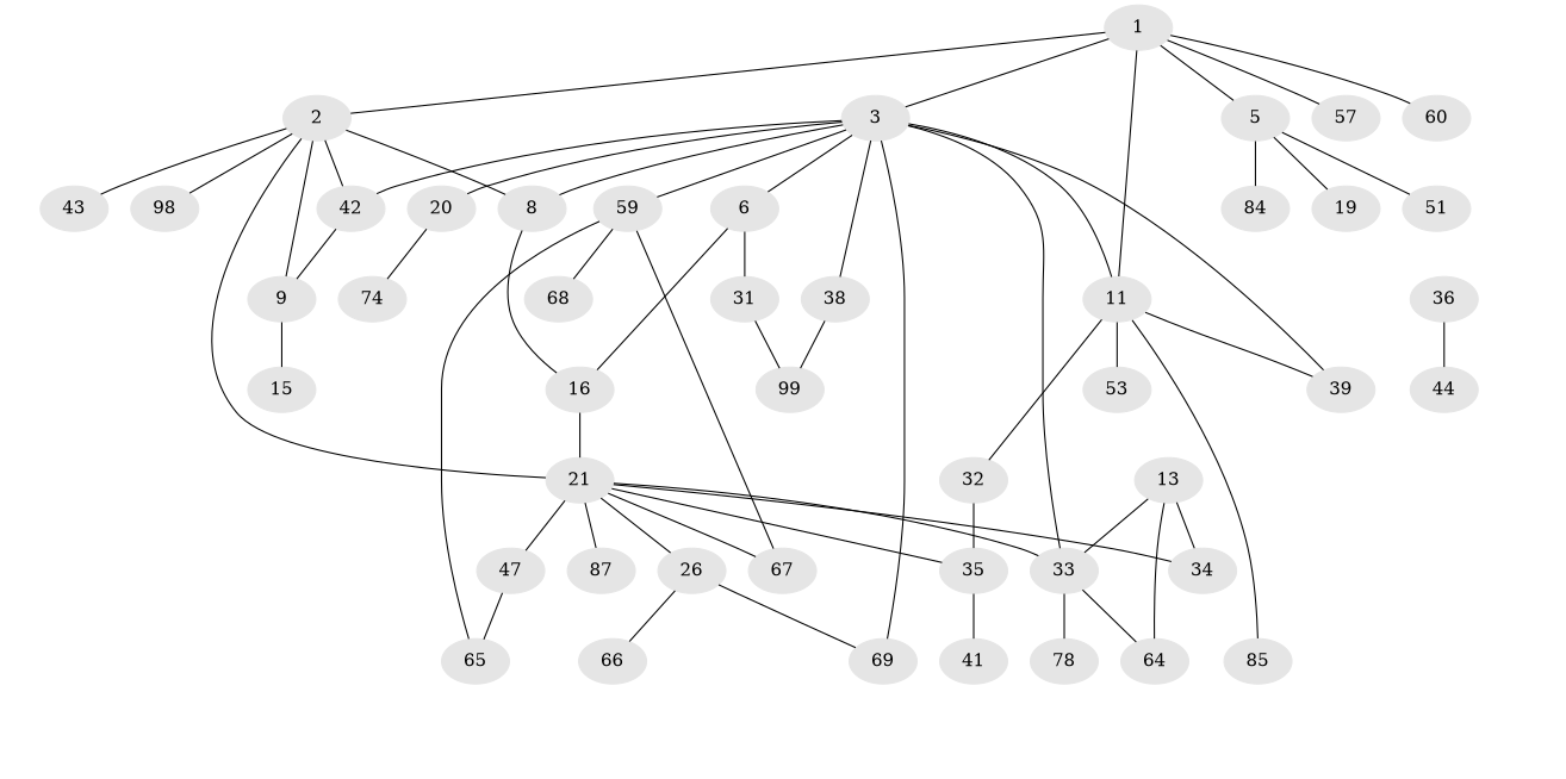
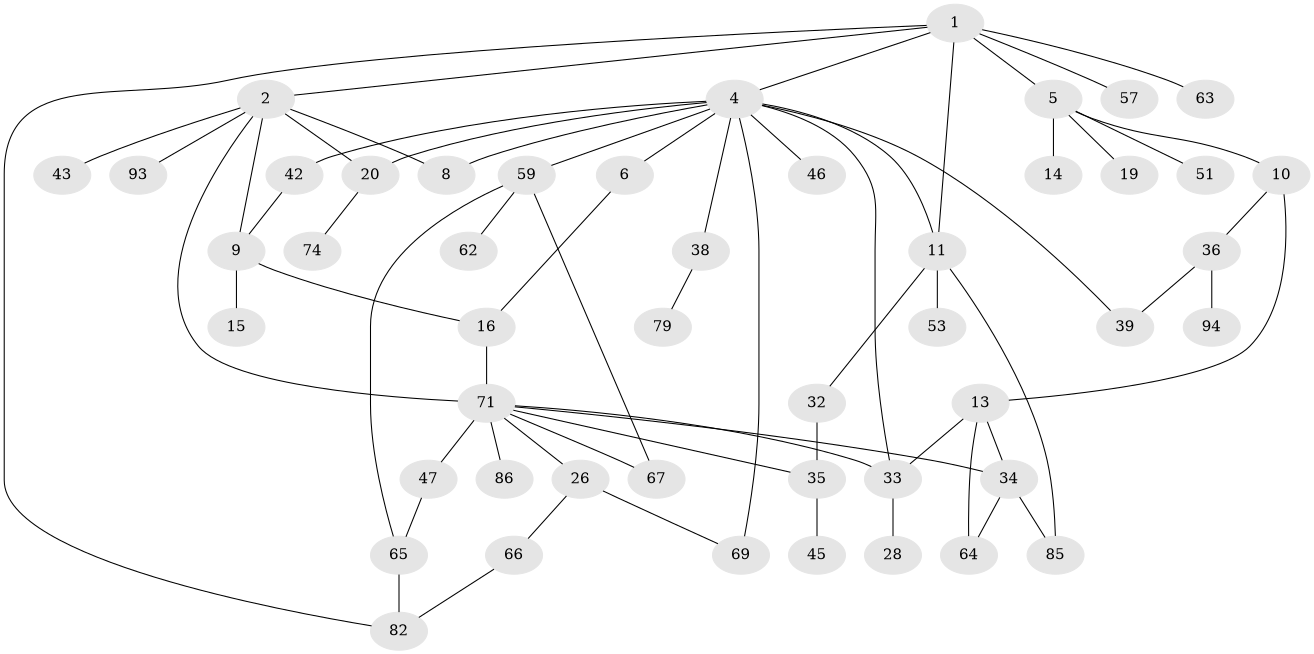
  graph {
    node [color=gray90 style=filled]
    1 [super="+18"]
    2
-   3 [super="+4"]
+   3 [super="+4" label=4]
    5
    11 [super="+29+101"]
    n6 [label=57]
-   60
+   60 [label=63]
+   82 [super="+83"]
    9 [super="+76"]
    8 [super="+98"]
    20 [super="+30"]
-   21 [super="+25+24+70+63"]
+   21 [super="+25+24+70+63" label=71]
    43
-   93 [super="+95" label=98]
+   93 [super="+95"]
    6
    33 [super="+62+58"]
    38 [super="+99"]
    39 [super="+41"]
    42
+   46
    59 [super="+84"]
    69 [super="+91"]
-   14 [label=84]
+   10 [super="+50+12"]
+   14
    19
    51
    16 [super="+22"]
    15
    32 [super="+49"]
    53 [super="+77"]
    85 [super="+90"]
    74
    34 [super="+61"]
    26 [super="+52+48"]
    35 [super="+40"]
    47 [super="+54"]
    67 [super="+88"]
-   86 [label=87]
-   31 [super="+96"]
-   78
-   79 [label=99]
+   86
+   78 [label=28]
+   79
    65
-   68
+   68 [label=62]
    13
    36 [super="+94"]
    64 [super="+73"]
-   44
+   44 [label=94]
    66
-   45 [super="+72" label=41]
+   45 [super="+72"]
    1 -- 2
    1 -- 3
    1 -- 5
    1 -- 11
    1 -- n6
    1 -- 60
+   1 -- 82
    2 -- 9
    2 -- 8
-   2 -- 42
+   2 -- 20
    2 -- 21
    2 -- 43
    2 -- 93
    3 -- 11
    3 -- 8
    3 -- 20
    3 -- 6
    3 -- 33
    3 -- 38
    3 -- 39 [weight=2]
    3 -- 42 [weight=2]
+   3 -- 46
    3 -- 59 [weight=2]
    3 -- 69 [weight=2]
+   5 -- 10
    5 -- 14
    5 -- 19
    5 -- 51
    11 -- 32
    11 -- 53
    11 -- 85
-   8 -- 16
+   9 -- 16
    9 -- 15
    20 -- 74
    21 -- 33
    21 -- 34
    21 -- 26
    21 -- 35
    21 -- 47
    21 -- 67
    21 -- 86
    6 -- 16
-   6 -- 31
    33 -- 78
    38 -- 79
    42 -- 9
    59 -- 67
    59 -- 65
    59 -- 68
+   10 -- 13
+   10 -- 36
    16 -- 21 [weight=2]
    32 -- 35
-   33 -- 64
+   34 -- 85
+   34 -- 64
    26 -- 69
    26 -- 66
    35 -- 45
    47 -- 65
-   31 -- 79
+   65 -- 82
    13 -- 33
    13 -- 34
    13 -- 64
-   11 -- 39
+   36 -- 39
    36 -- 44
+   66 -- 82
  }
